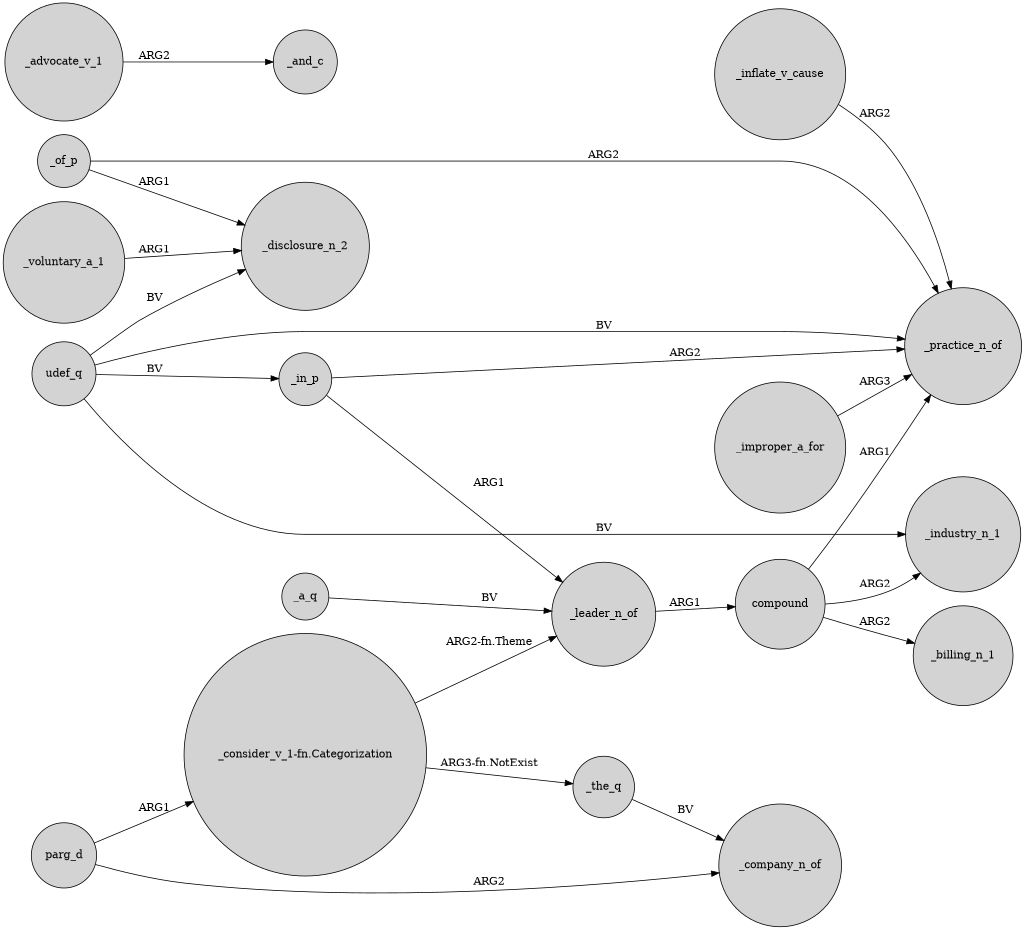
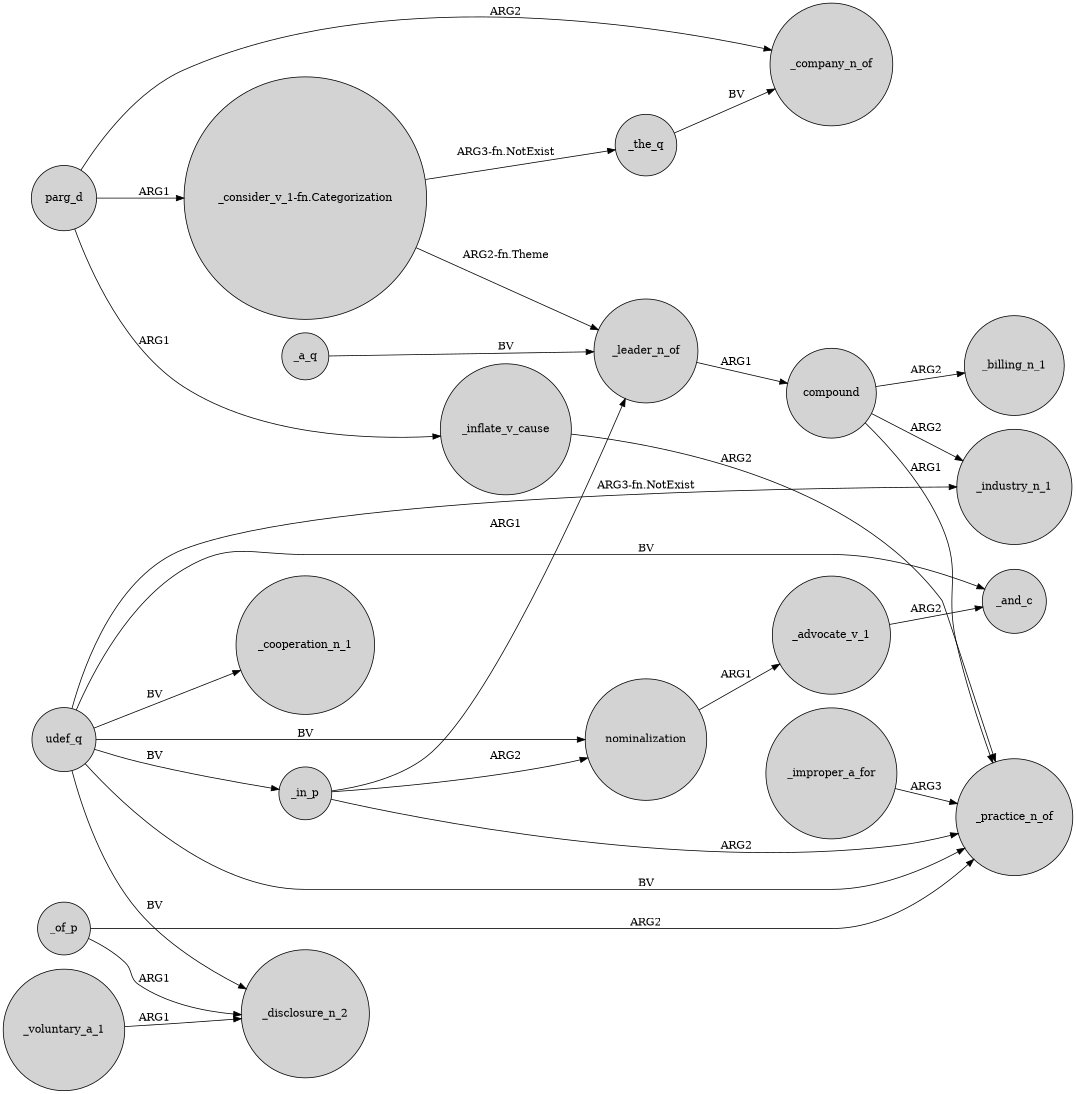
  digraph {
    rankdir=LR
    node [shape=circle style=filled]
    _in_p
    _leader_n_of
+   nominalization
    _practice_n_of
    compound
    _advocate_v_1
    parg_d
    _inflate_v_cause
    "_consider_v_1-fn.Categorization"
    _company_n_of
    _the_q
    _and_c
    n13 [label=_disclosure_n_2]
    _voluntary_a_1
    _a_q
    udef_q
    _industry_n_1
+   _cooperation_n_1
    _billing_n_1
    _of_p
    _improper_a_for
    _in_p -> _leader_n_of [label=ARG1]
+   _in_p -> nominalization [label=ARG2]
    _in_p -> _practice_n_of [label=ARG2]
    _leader_n_of -> compound [label=ARG1]
+   nominalization -> _advocate_v_1 [label=ARG1]
    compound -> _practice_n_of [label=ARG1]
    compound -> _industry_n_1 [label=ARG2]
    compound -> _billing_n_1 [label=ARG2]
    _advocate_v_1 -> _and_c [label=ARG2]
+   parg_d -> _inflate_v_cause [label=ARG1]
    parg_d -> "_consider_v_1-fn.Categorization" [label=ARG1]
    parg_d -> _company_n_of [label=ARG2]
    _inflate_v_cause -> _practice_n_of [label=ARG2]
    "_consider_v_1-fn.Categorization" -> _leader_n_of [label="ARG2-fn.Theme"]
    "_consider_v_1-fn.Categorization" -> _the_q [label="ARG3-fn.NotExist"]
    _the_q -> _company_n_of [label=BV]
    _voluntary_a_1 -> n13 [label=ARG1]
    _a_q -> _leader_n_of [label=BV]
    udef_q -> _in_p [label=BV]
+   udef_q -> nominalization [label=BV]
    udef_q -> _practice_n_of [label=BV]
+   udef_q -> _and_c [label=BV]
    udef_q -> n13 [label=BV]
-   udef_q -> _industry_n_1 [label=BV]
+   udef_q -> _industry_n_1 [label="ARG3-fn.NotExist"]
+   udef_q -> _cooperation_n_1 [label=BV]
    _of_p -> _practice_n_of [label=ARG2]
    _of_p -> n13 [label=ARG1]
    _improper_a_for -> _practice_n_of [label=ARG3]
  }
